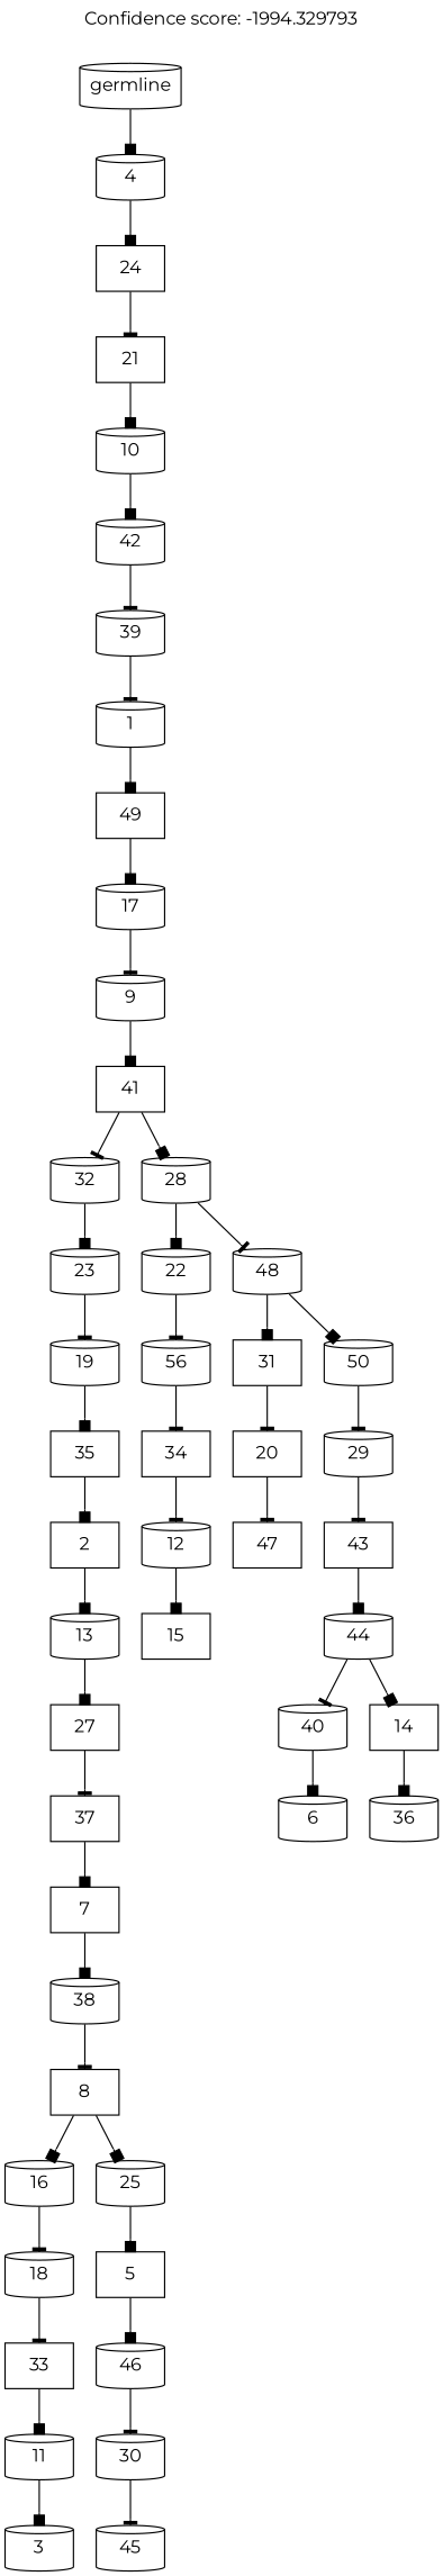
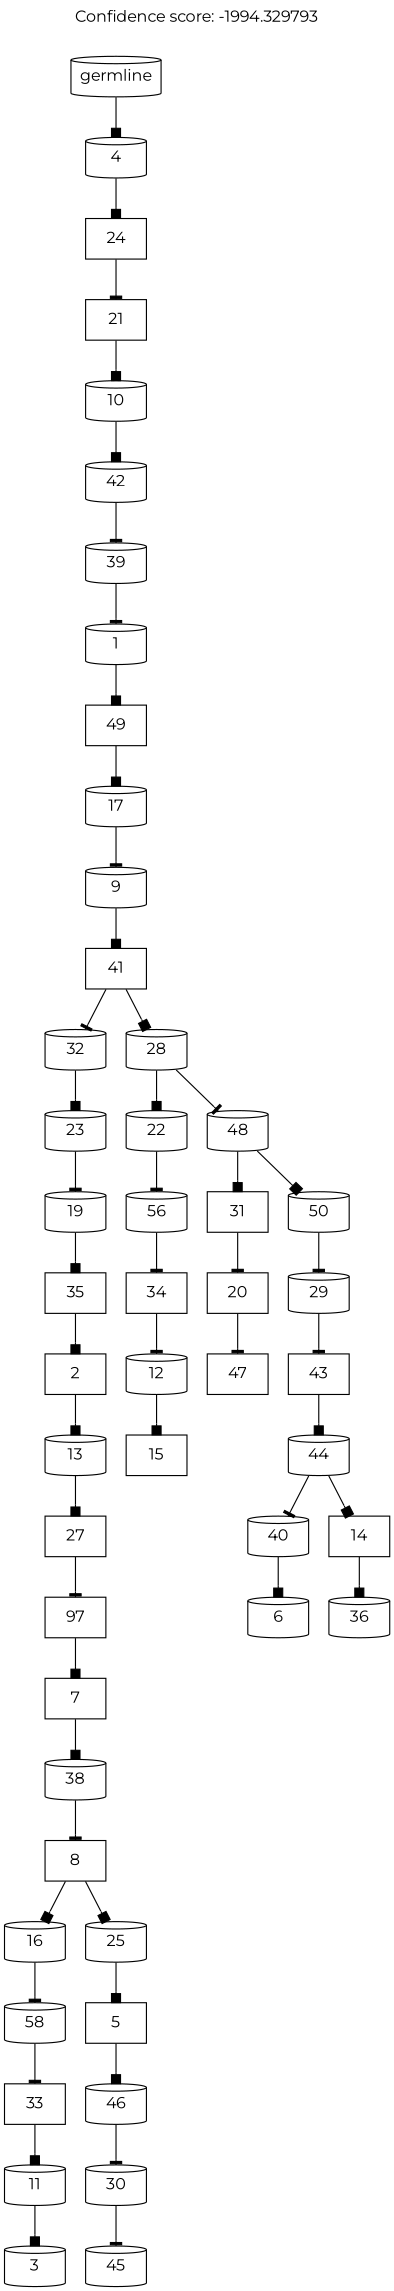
  digraph {
    fontname=Montserrat
    label="Confidence score: -1994.329793"
    labelloc=t
    node [fontname=Montserrat shape=cylinder]
    edge [arrowhead=box fontname=Montserrat]
    n1 [label=11]
    n2 [label=3]
    n3 [label=33 shape=box]
-   n4 [label=18]
+   n4 [label=58]
    n5 [label=16]
    n6 [label=30]
    n7 [label=45]
    n8 [label=46]
    n9 [label=5 shape=box]
    n10 [label=25]
    n11 [label=8 shape=box]
    n12 [label=38]
    n13 [label=7 shape=box]
-   n14 [label=37 shape=box]
+   n14 [label=97 shape=box]
    n15 [label=27 shape=box]
    n16 [label=13]
    n17 [label=2 shape=box]
    n18 [label=35 shape=box]
    n19 [label=19]
    n20 [label=23]
    n21 [label=32]
    n22 [label=12]
    n23 [label=15 shape=box]
    n24 [label=34 shape=box]
    n25 [label=56]
    n26 [label=22]
    n27 [label=20 shape=box]
    n28 [label=47 shape=box]
    n29 [label=31 shape=box]
    n30 [label=40]
    n31 [label=6]
    n32 [label=14 shape=box]
    n33 [label=36]
    n34 [label=44]
    n35 [label=43 shape=box]
    n36 [label=29]
    n37 [label=50]
    n38 [label=48]
    n39 [label=28]
    n40 [label=41 shape=box]
    n41 [label=9]
    n42 [label=17]
    n43 [label=49 shape=box]
    n44 [label=1]
    n45 [label=39]
    n46 [label=42]
    n47 [label=10]
    n48 [label=21 shape=box]
    n49 [label=24 shape=box]
    n50 [label=4]
    n51 [label=germline]
    n1 -> n2
    n3 -> n1
    n4 -> n3 [arrowhead=tee]
    n5 -> n4 [arrowhead=tee]
    n6 -> n7 [arrowhead=tee]
    n8 -> n6 [arrowhead=tee]
    n9 -> n8
    n10 -> n9
    n11 -> n5
    n11 -> n10
    n12 -> n11 [arrowhead=tee]
    n13 -> n12
    n14 -> n13
    n15 -> n14 [arrowhead=tee]
    n16 -> n15
    n17 -> n16
    n18 -> n17
    n19 -> n18
    n20 -> n19 [arrowhead=tee]
    n21 -> n20
    n22 -> n23
    n24 -> n22 [arrowhead=tee]
    n25 -> n24 [arrowhead=tee]
    n26 -> n25 [arrowhead=tee]
    n27 -> n28 [arrowhead=tee]
    n29 -> n27 [arrowhead=tee]
    n30 -> n31
    n32 -> n33
    n34 -> n30 [arrowhead=tee]
    n34 -> n32
    n35 -> n34
    n36 -> n35 [arrowhead=tee]
    n37 -> n36 [arrowhead=tee]
    n38 -> n29
    n38 -> n37
    n39 -> n26
    n39 -> n38 [arrowhead=tee]
    n40 -> n21 [arrowhead=tee]
    n40 -> n39
    n41 -> n40
    n42 -> n41 [arrowhead=tee]
    n43 -> n42
    n44 -> n43
    n45 -> n44 [arrowhead=tee]
    n46 -> n45 [arrowhead=tee]
    n47 -> n46
    n48 -> n47
    n49 -> n48 [arrowhead=tee]
    n50 -> n49
    n51 -> n50
  }
